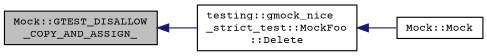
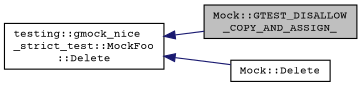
  digraph {
    fontname="Courier Prime"
    rankdir=LR
    node [color=black fillcolor=white fontname="Courier Prime" fontsize=10 shape=record style=filled]
    edge [color=midnightblue dir=back fontname="Courier Prime" fontsize=10 labelfontname=Helvetica labelfontsize=10 style=solid]
    n1 [fillcolor=grey75 fontcolor=black height=0.2 label="Mock::GTEST_DISALLOW\l_COPY_AND_ASSIGN_" width=0.4]
    n2 [height=0.2 label="testing::gmock_nice\l_strict_test::MockFoo\l::Delete" width=0.4]
-   n3 [height=0.2 label="Mock::Mock" width=0.4]
-   n1 -> n2
+   n3 [height=0.2 label="Mock::Delete" width=0.4]
+   n2 -> n1
    n2 -> n3
  }
